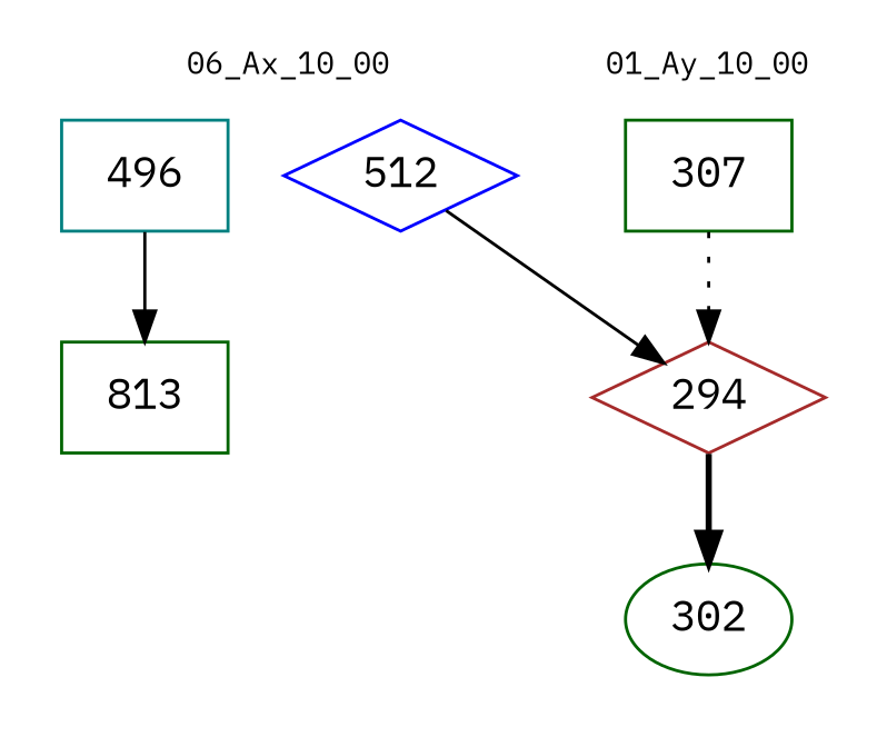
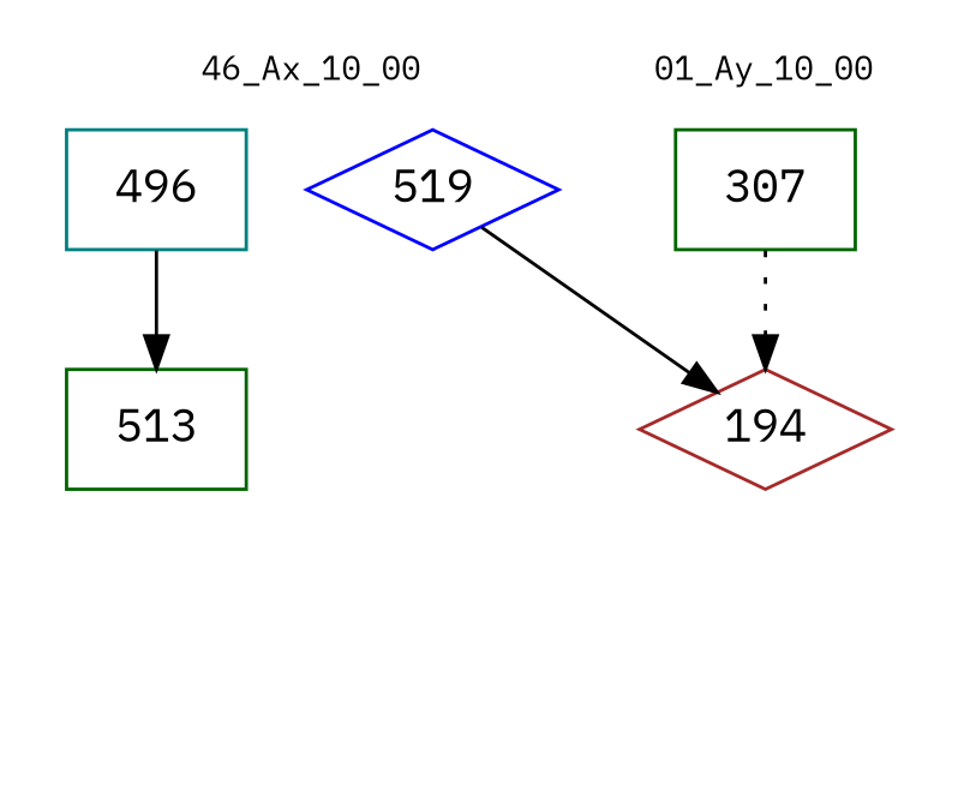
  digraph {
    fontname="IBM Plex Mono"
    node [color=darkgreen fontname="IBM Plex Mono" shape=box]
    edge [color=black fontname="IBM Plex Mono" style=solid]
-   n1 [color=blue label=512 shape=diamond]
+   n1 [color=blue label=519 shape=diamond]
    n2 [color=teal label=496]
-   n3 [label=813]
+   n3 [label=513]
    n4 [label=307]
-   n5 [color=brown label=294 shape=diamond]
-   n6 [label=302 shape=ellipse]
+   n5 [color=brown label=194 shape=diamond]
    subgraph cluster_1 {
      color=white
      fontsize=10
-     label="06_Ax_10_00"
+     label="46_Ax_10_00"
      n1
      n2
      n3
    }
    subgraph cluster_2 {
      color=white
      fontsize=10
      label="01_Ay_10_00"
      n4
      n5
-     n6
    }
    n1 -> n5
    n2 -> n3
    n4 -> n5 [style=dotted]
-   n5 -> n6 [style=bold]
  }
